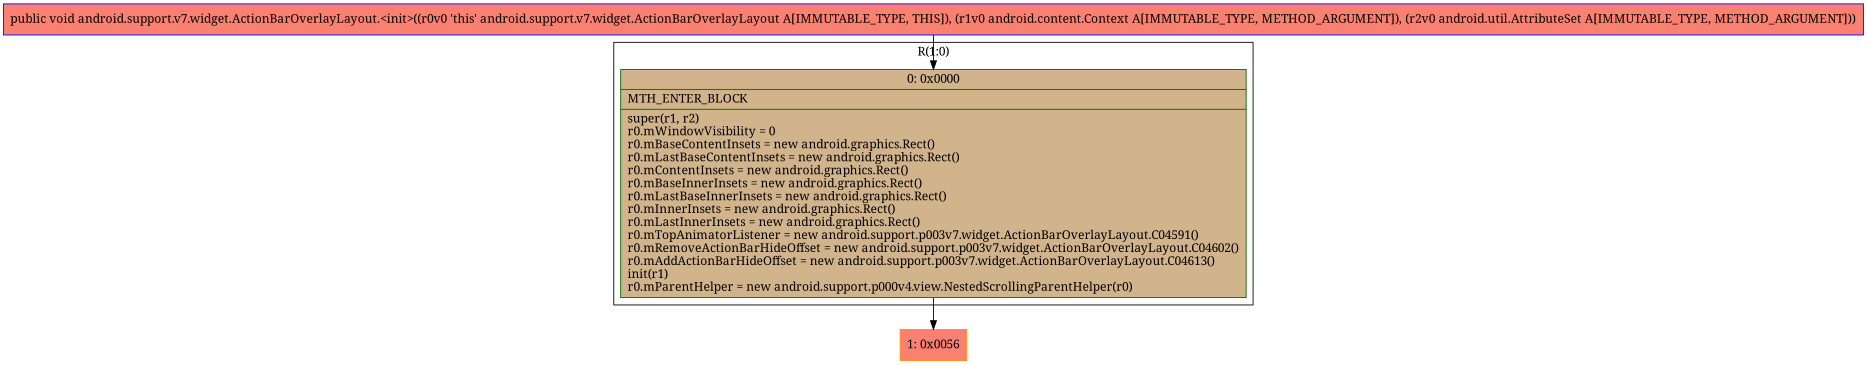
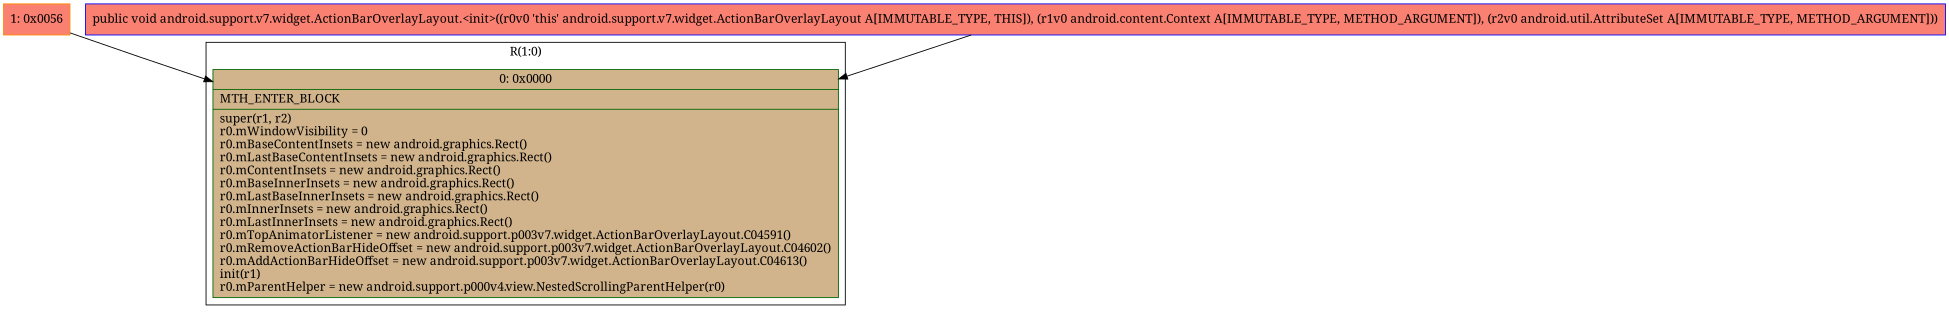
  digraph {
    fontname="Noto Serif"
    node [shape=record style=filled fillcolor=salmon fontname="Noto Serif"]
    edge [fontname="Noto Serif"]
    n1 [color=darkgreen label="{0\:\ 0x0000|MTH_ENTER_BLOCK\l|super(r1, r2)\lr0.mWindowVisibility = 0\lr0.mBaseContentInsets = new android.graphics.Rect()\lr0.mLastBaseContentInsets = new android.graphics.Rect()\lr0.mContentInsets = new android.graphics.Rect()\lr0.mBaseInnerInsets = new android.graphics.Rect()\lr0.mLastBaseInnerInsets = new android.graphics.Rect()\lr0.mInnerInsets = new android.graphics.Rect()\lr0.mLastInnerInsets = new android.graphics.Rect()\lr0.mTopAnimatorListener = new android.support.p003v7.widget.ActionBarOverlayLayout.C04591()\lr0.mRemoveActionBarHideOffset = new android.support.p003v7.widget.ActionBarOverlayLayout.C04602()\lr0.mAddActionBarHideOffset = new android.support.p003v7.widget.ActionBarOverlayLayout.C04613()\linit(r1)\lr0.mParentHelper = new android.support.p000v4.view.NestedScrollingParentHelper(r0)\l}" fillcolor=tan]
    n2 [color=darkorange label="{1\:\ 0x0056}"]
    n3 [label="{public void android.support.v7.widget.ActionBarOverlayLayout.\<init\>((r0v0 'this' android.support.v7.widget.ActionBarOverlayLayout A[IMMUTABLE_TYPE, THIS]), (r1v0 android.content.Context A[IMMUTABLE_TYPE, METHOD_ARGUMENT]), (r2v0 android.util.AttributeSet A[IMMUTABLE_TYPE, METHOD_ARGUMENT])) }" color=blue]
    subgraph cluster_1 {
      label="R(1:0)"
      n1
    }
-   n1 -> n2
+   n2 -> n1
    n3 -> n1
  }
